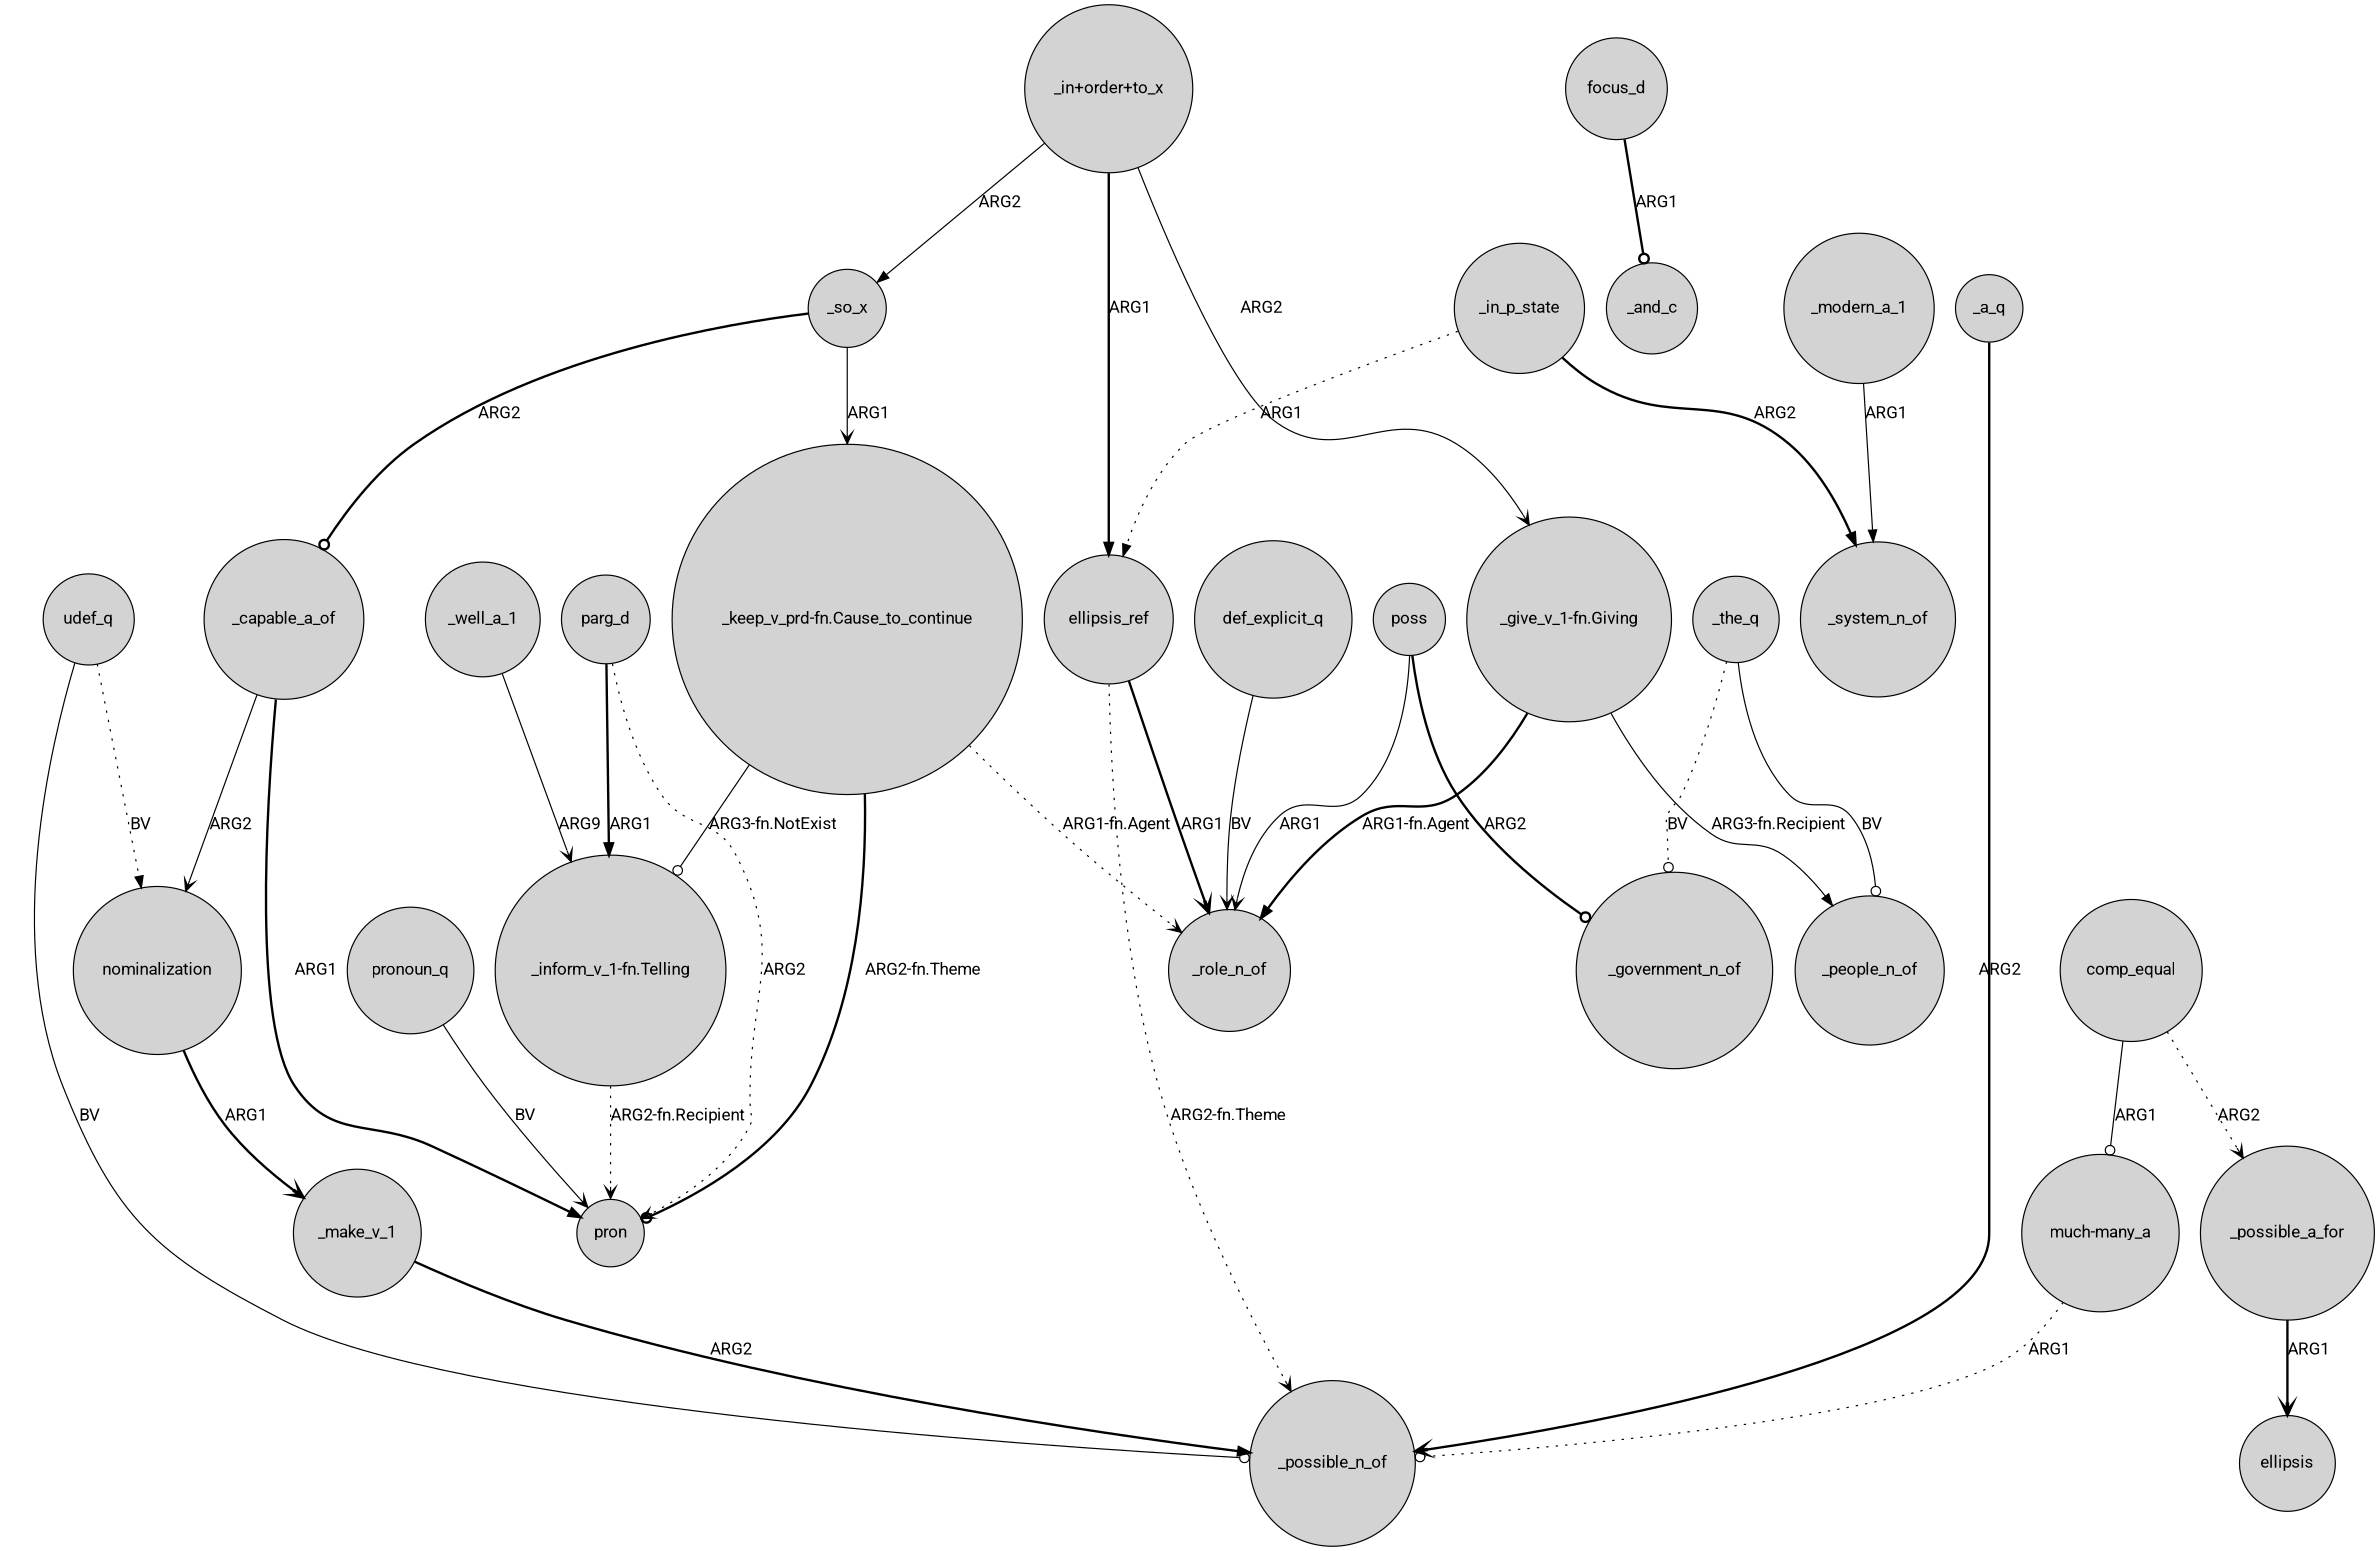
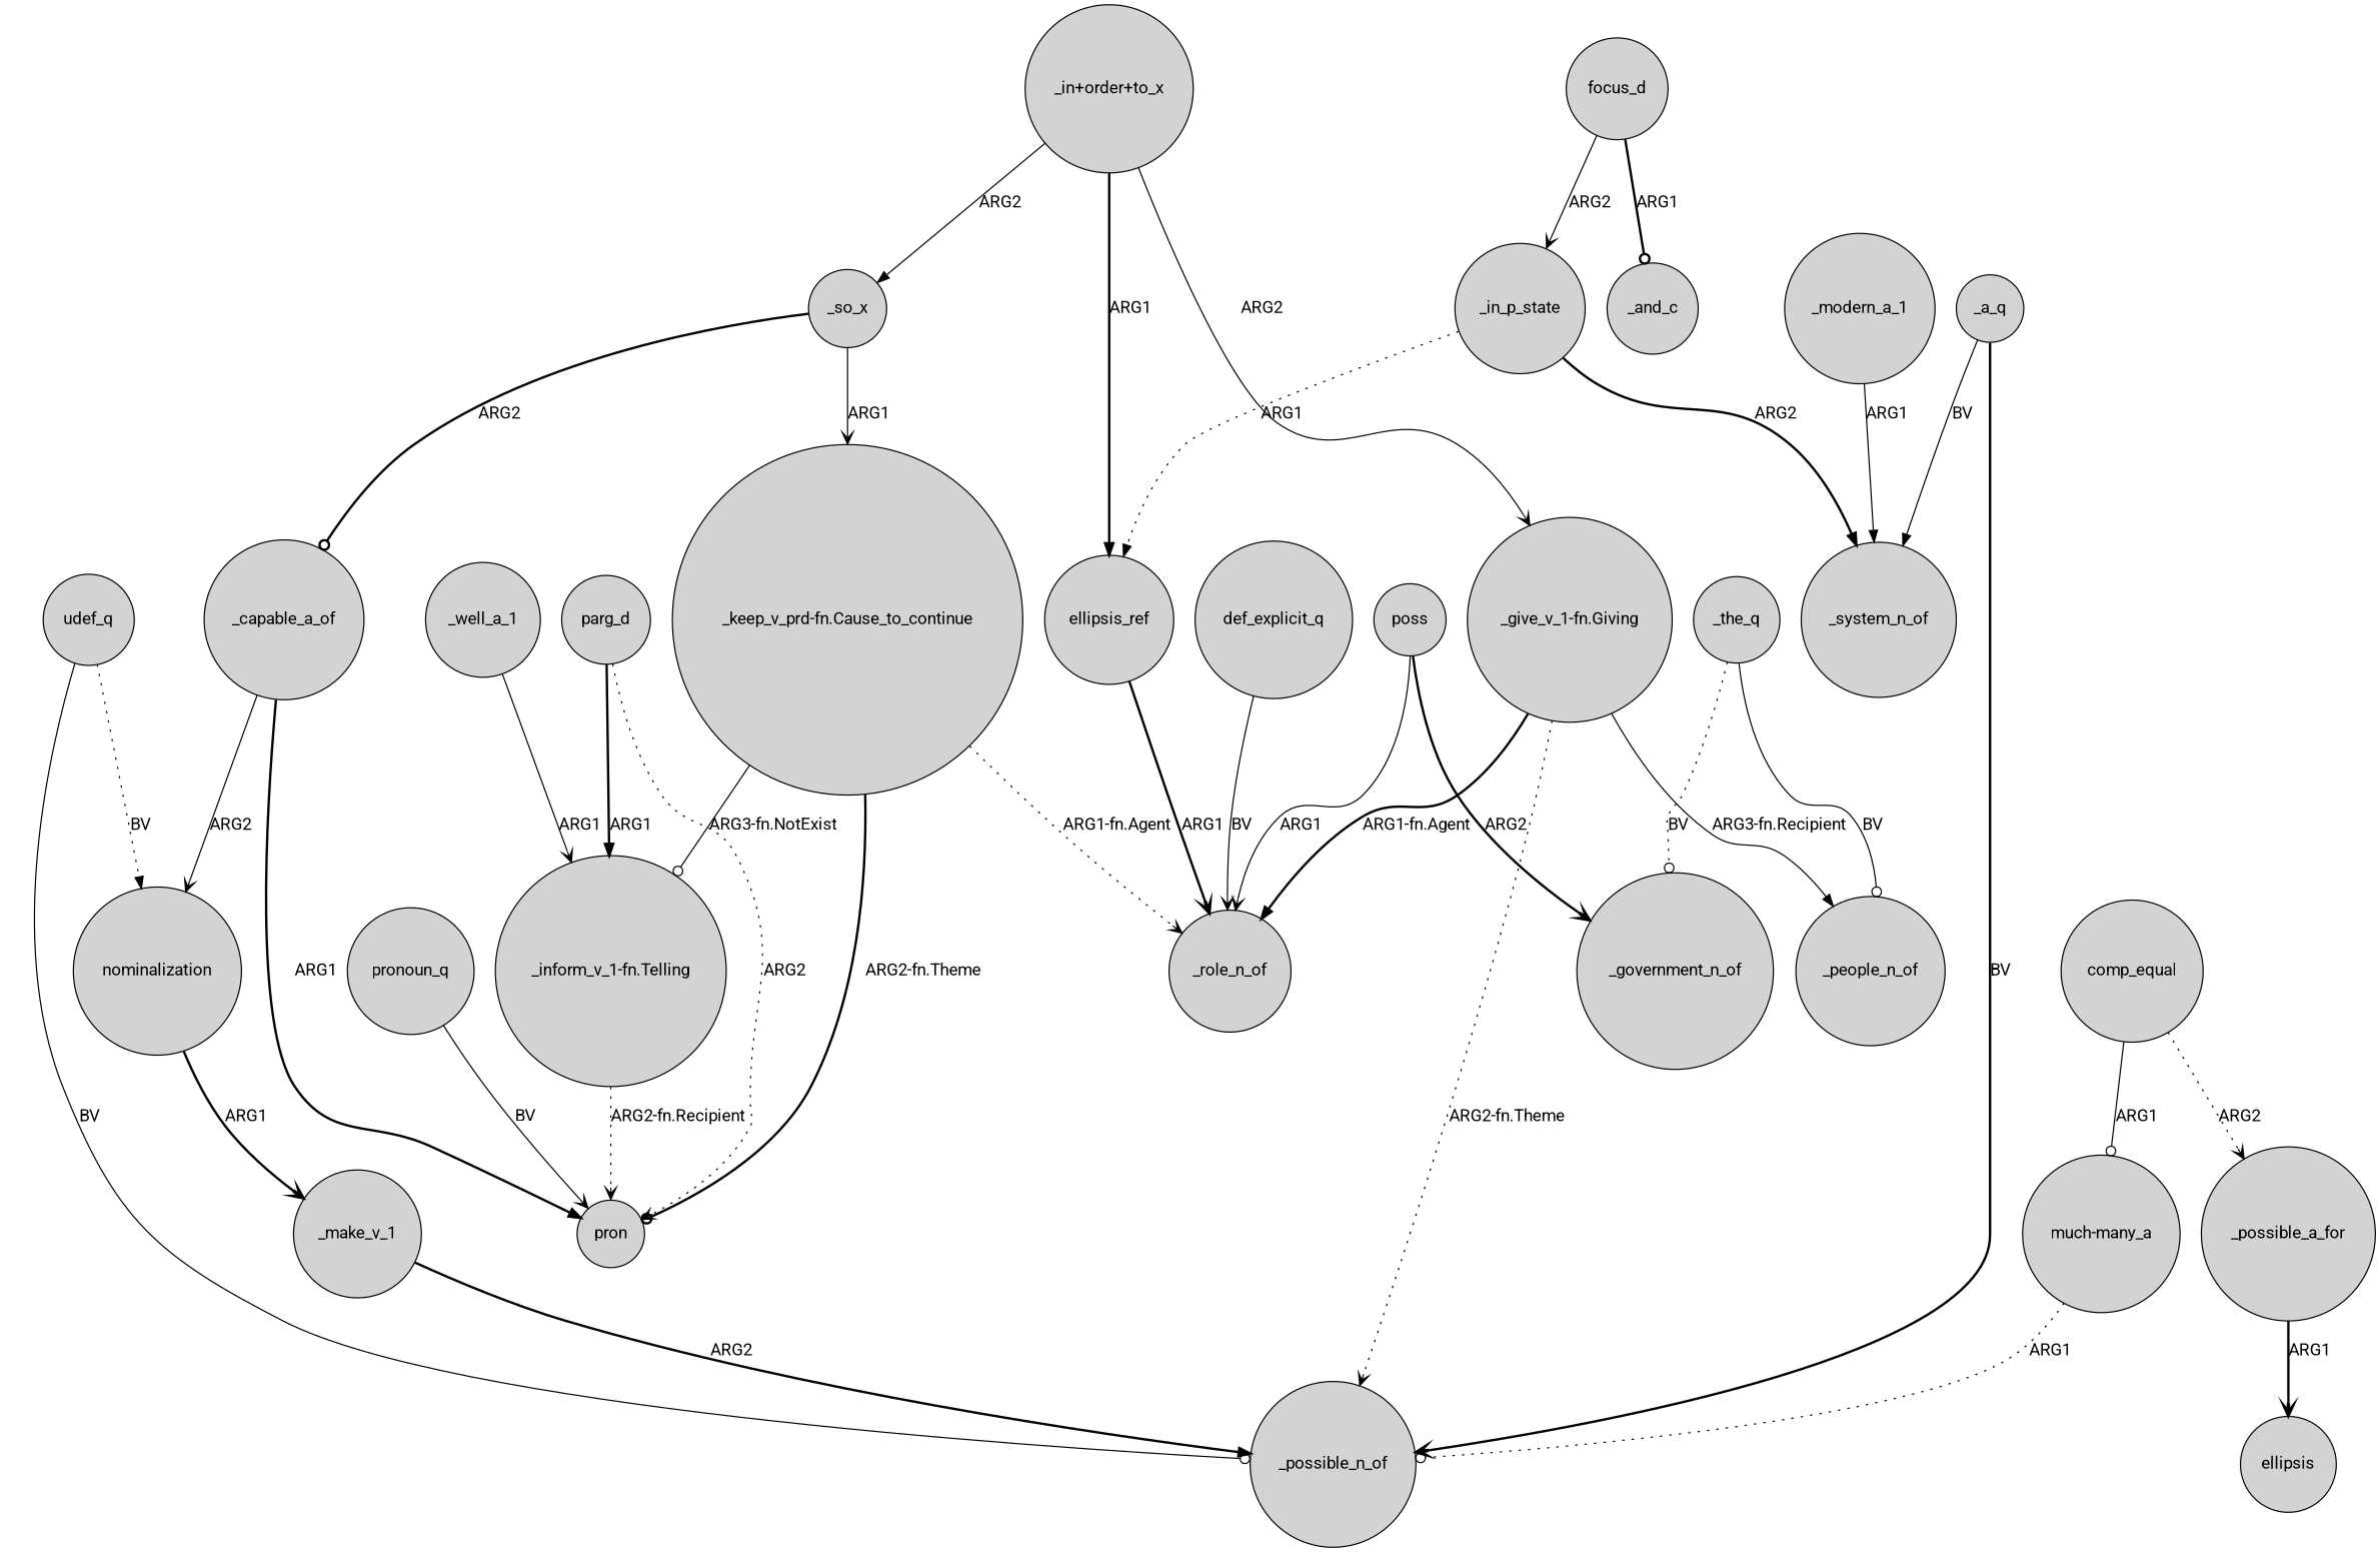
  digraph {
    fontname=Roboto
    node [fontname=Roboto shape=circle style=filled]
    edge [arrowhead=vee fontname=Roboto style=solid]
    "_give_v_1-fn.Giving"
    _role_n_of
    _people_n_of
    n4 [label=_possible_n_of]
    _capable_a_of
    pron
    nominalization
    _make_v_1
    "_keep_v_prd-fn.Cause_to_continue"
    "_inform_v_1-fn.Telling"
    focus_d
    _in_p_state
    _and_c
    ellipsis_ref
    _system_n_of
    _well_a_1
    comp_equal
    "much-many_a"
    _possible_a_for
    ellipsis
    _so_x
    poss
    _government_n_of
    parg_d
    pronoun_q
    _modern_a_1
    udef_q
    "_in+order+to_x"
    _a_q
    _the_q
    def_explicit_q
    "_give_v_1-fn.Giving" -> _role_n_of [arrowhead=normal label="ARG1-fn.Agent" style=bold]
    "_give_v_1-fn.Giving" -> _people_n_of [arrowhead=normal label="ARG3-fn.Recipient"]
-   ellipsis_ref -> n4 [label="ARG2-fn.Theme" style=dotted]
+   "_give_v_1-fn.Giving" -> n4 [label="ARG2-fn.Theme" style=dotted]
    _capable_a_of -> pron [arrowhead=normal label=ARG1 style=bold]
    _capable_a_of -> nominalization [label=ARG2]
    nominalization -> _make_v_1 [label=ARG1 style=bold]
    _make_v_1 -> n4 [arrowhead=normal label=ARG2 style=bold]
    "_keep_v_prd-fn.Cause_to_continue" -> _role_n_of [label="ARG1-fn.Agent" style=dotted]
    "_keep_v_prd-fn.Cause_to_continue" -> pron [arrowhead=odot label="ARG2-fn.Theme" style=bold]
    "_keep_v_prd-fn.Cause_to_continue" -> "_inform_v_1-fn.Telling" [arrowhead=odot label="ARG3-fn.NotExist"]
    "_inform_v_1-fn.Telling" -> pron [label="ARG2-fn.Recipient" style=dotted]
+   focus_d -> _in_p_state [label=ARG2]
    focus_d -> _and_c [arrowhead=odot label=ARG1 style=bold]
    _in_p_state -> ellipsis_ref [arrowhead=normal label=ARG1 style=dotted]
    _in_p_state -> _system_n_of [arrowhead=normal label=ARG2 style=bold]
    ellipsis_ref -> _role_n_of [label=ARG1 style=bold]
-   _well_a_1 -> "_inform_v_1-fn.Telling" [label=ARG9]
+   _well_a_1 -> "_inform_v_1-fn.Telling" [label=ARG1]
    comp_equal -> "much-many_a" [arrowhead=odot label=ARG1]
    comp_equal -> _possible_a_for [label=ARG2 style=dotted]
    "much-many_a" -> n4 [arrowhead=odot label=ARG1 style=dotted]
    _possible_a_for -> ellipsis [label=ARG1 style=bold]
    _so_x -> _capable_a_of [arrowhead=odot label=ARG2 style=bold]
    _so_x -> "_keep_v_prd-fn.Cause_to_continue" [label=ARG1]
    poss -> _role_n_of [label=ARG1]
-   poss -> _government_n_of [arrowhead=odot label=ARG2 style=bold]
+   poss -> _government_n_of [label=ARG2 style=bold]
    parg_d -> pron [label=ARG2 style=dotted]
    parg_d -> "_inform_v_1-fn.Telling" [arrowhead=normal label=ARG1 style=bold]
    pronoun_q -> pron [label=BV]
    _modern_a_1 -> _system_n_of [arrowhead=normal label=ARG1]
    udef_q -> n4 [arrowhead=odot label=BV]
    udef_q -> nominalization [arrowhead=normal label=BV style=dotted]
    "_in+order+to_x" -> "_give_v_1-fn.Giving" [label=ARG2]
    "_in+order+to_x" -> ellipsis_ref [arrowhead=normal label=ARG1 style=bold]
    "_in+order+to_x" -> _so_x [arrowhead=normal label=ARG2]
-   _a_q -> n4 [label=ARG2 style=bold]
+   _a_q -> n4 [label=BV style=bold]
+   _a_q -> _system_n_of [arrowhead=normal label=BV]
    _the_q -> _people_n_of [arrowhead=odot label=BV]
    _the_q -> _government_n_of [arrowhead=odot label=BV style=dotted]
    def_explicit_q -> _role_n_of [label=BV]
  }
